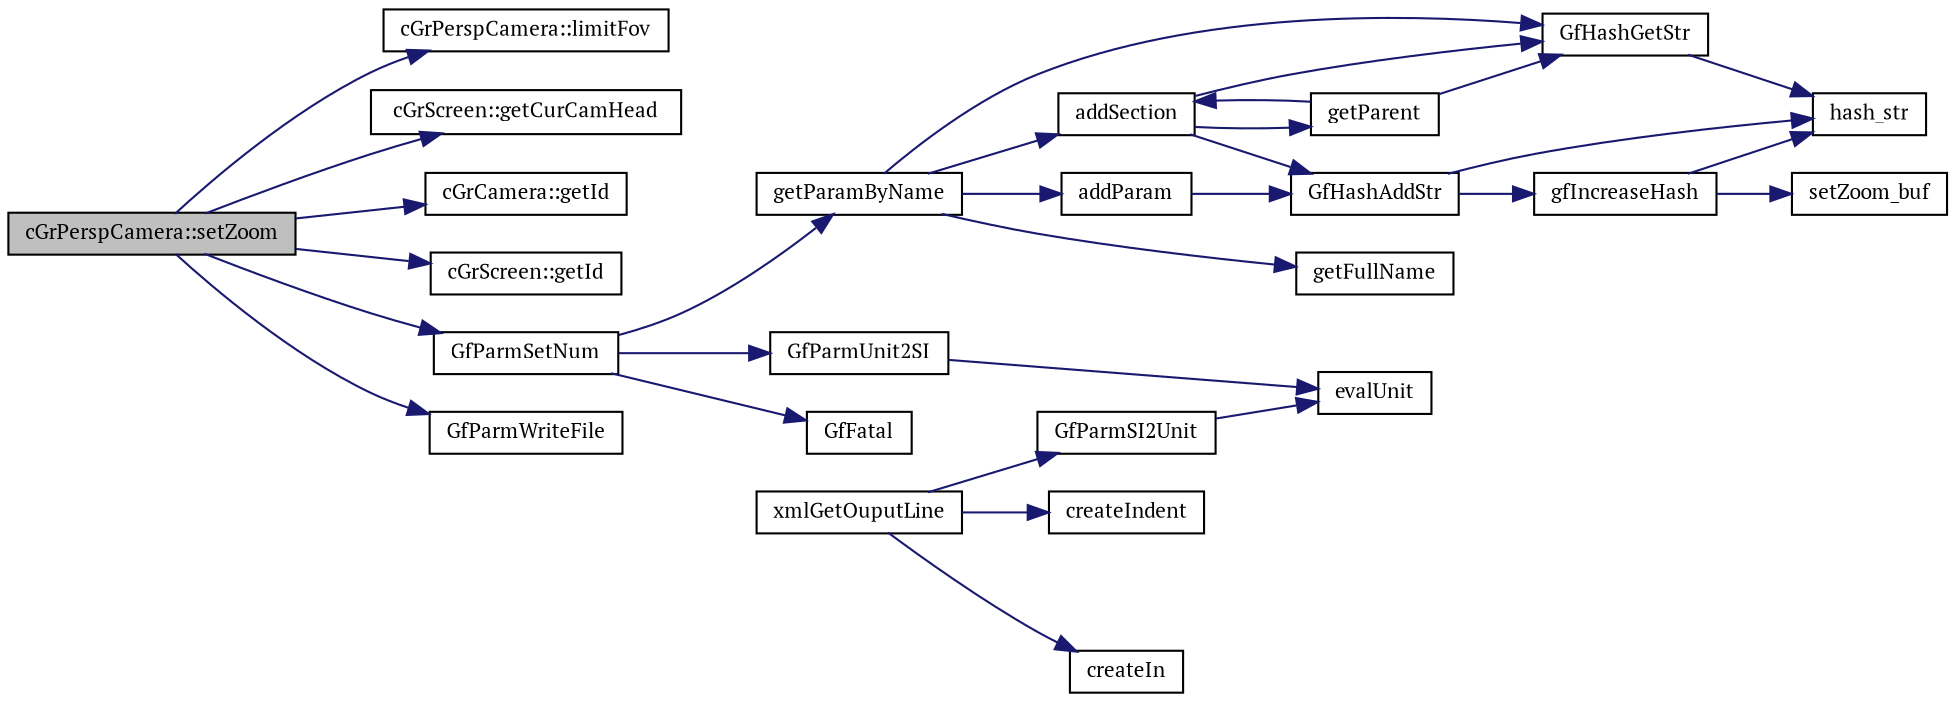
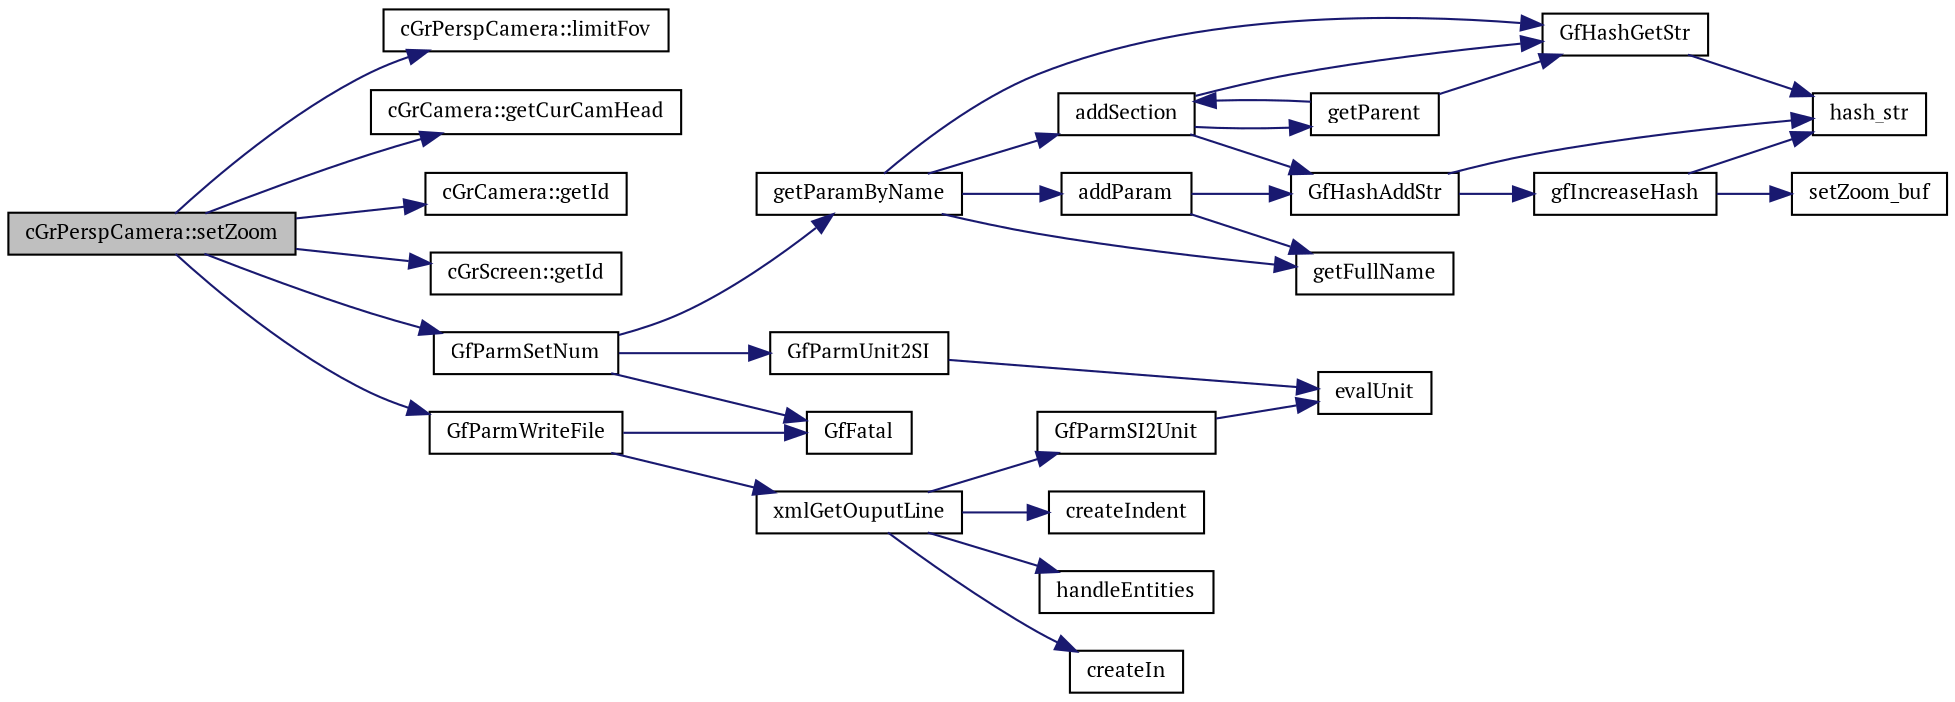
  digraph {
    fontname="PT Serif"
    rankdir=LR
    node [color=black fillcolor=white fontname="PT Serif" fontsize=10 shape=record style=filled]
    edge [color=midnightblue fontname="PT Serif" fontsize=10 labelfontname=Helvetica labelfontsize=10 style=solid]
    n1 [fillcolor=grey75 fontcolor=black height=0.2 label="cGrPerspCamera::setZoom" width=0.4]
    n2 [height=0.2 label="cGrPerspCamera::limitFov" width=0.4]
-   n3 [height=0.2 label="cGrScreen::getCurCamHead" width=0.4]
+   n3 [height=0.2 label="cGrCamera::getCurCamHead" width=0.4]
    n4 [height=0.2 label="cGrCamera::getId" width=0.4]
    n5 [height=0.2 label="cGrScreen::getId" width=0.4]
    n6 [height=0.2 label=GfParmSetNum width=0.4]
    n7 [height=0.2 label=GfParmWriteFile width=0.4]
    n8 [height=0.2 label=GfFatal width=0.4]
    n9 [height=0.2 label=getParamByName width=0.4]
    n10 [height=0.2 label=GfParmUnit2SI width=0.4]
    n11 [height=0.2 label=xmlGetOuputLine width=0.4]
    n12 [height=0.2 label=getFullName width=0.4]
    n13 [height=0.2 label=GfHashGetStr width=0.4]
    n14 [height=0.2 label=addSection width=0.4]
    n15 [height=0.2 label=addParam width=0.4]
    n16 [height=0.2 label=evalUnit width=0.4]
    n17 [height=0.2 label=hash_str width=0.4]
    n18 [height=0.2 label=getParent width=0.4]
    n19 [height=0.2 label=GfHashAddStr width=0.4]
    n20 [height=0.2 label=gfIncreaseHash width=0.4]
    n21 [height=0.2 label=setZoom_buf width=0.4]
    n22 [height=0.2 label=createIndent width=0.4]
+   n23 [height=0.2 label=handleEntities width=0.4]
    n24 [height=0.2 label=createIn width=0.4]
    n25 [height=0.2 label=GfParmSI2Unit width=0.4]
    n1 -> n2
    n1 -> n3
    n1 -> n4
    n1 -> n5
    n1 -> n6
    n1 -> n7
    n6 -> n8
    n6 -> n9
    n6 -> n10
+   n7 -> n8
+   n7 -> n11
    n9 -> n12
    n9 -> n13
    n9 -> n14
    n9 -> n15
    n10 -> n16
    n11 -> n22
+   n11 -> n23
    n11 -> n24
    n11 -> n25
    n13 -> n17
    n14 -> n13
    n14 -> n18
    n14 -> n19
+   n15 -> n12
    n15 -> n19
    n18 -> n13
    n18 -> n14
    n19 -> n17
    n19 -> n20
    n20 -> n17
    n20 -> n21
    n25 -> n16
  }
